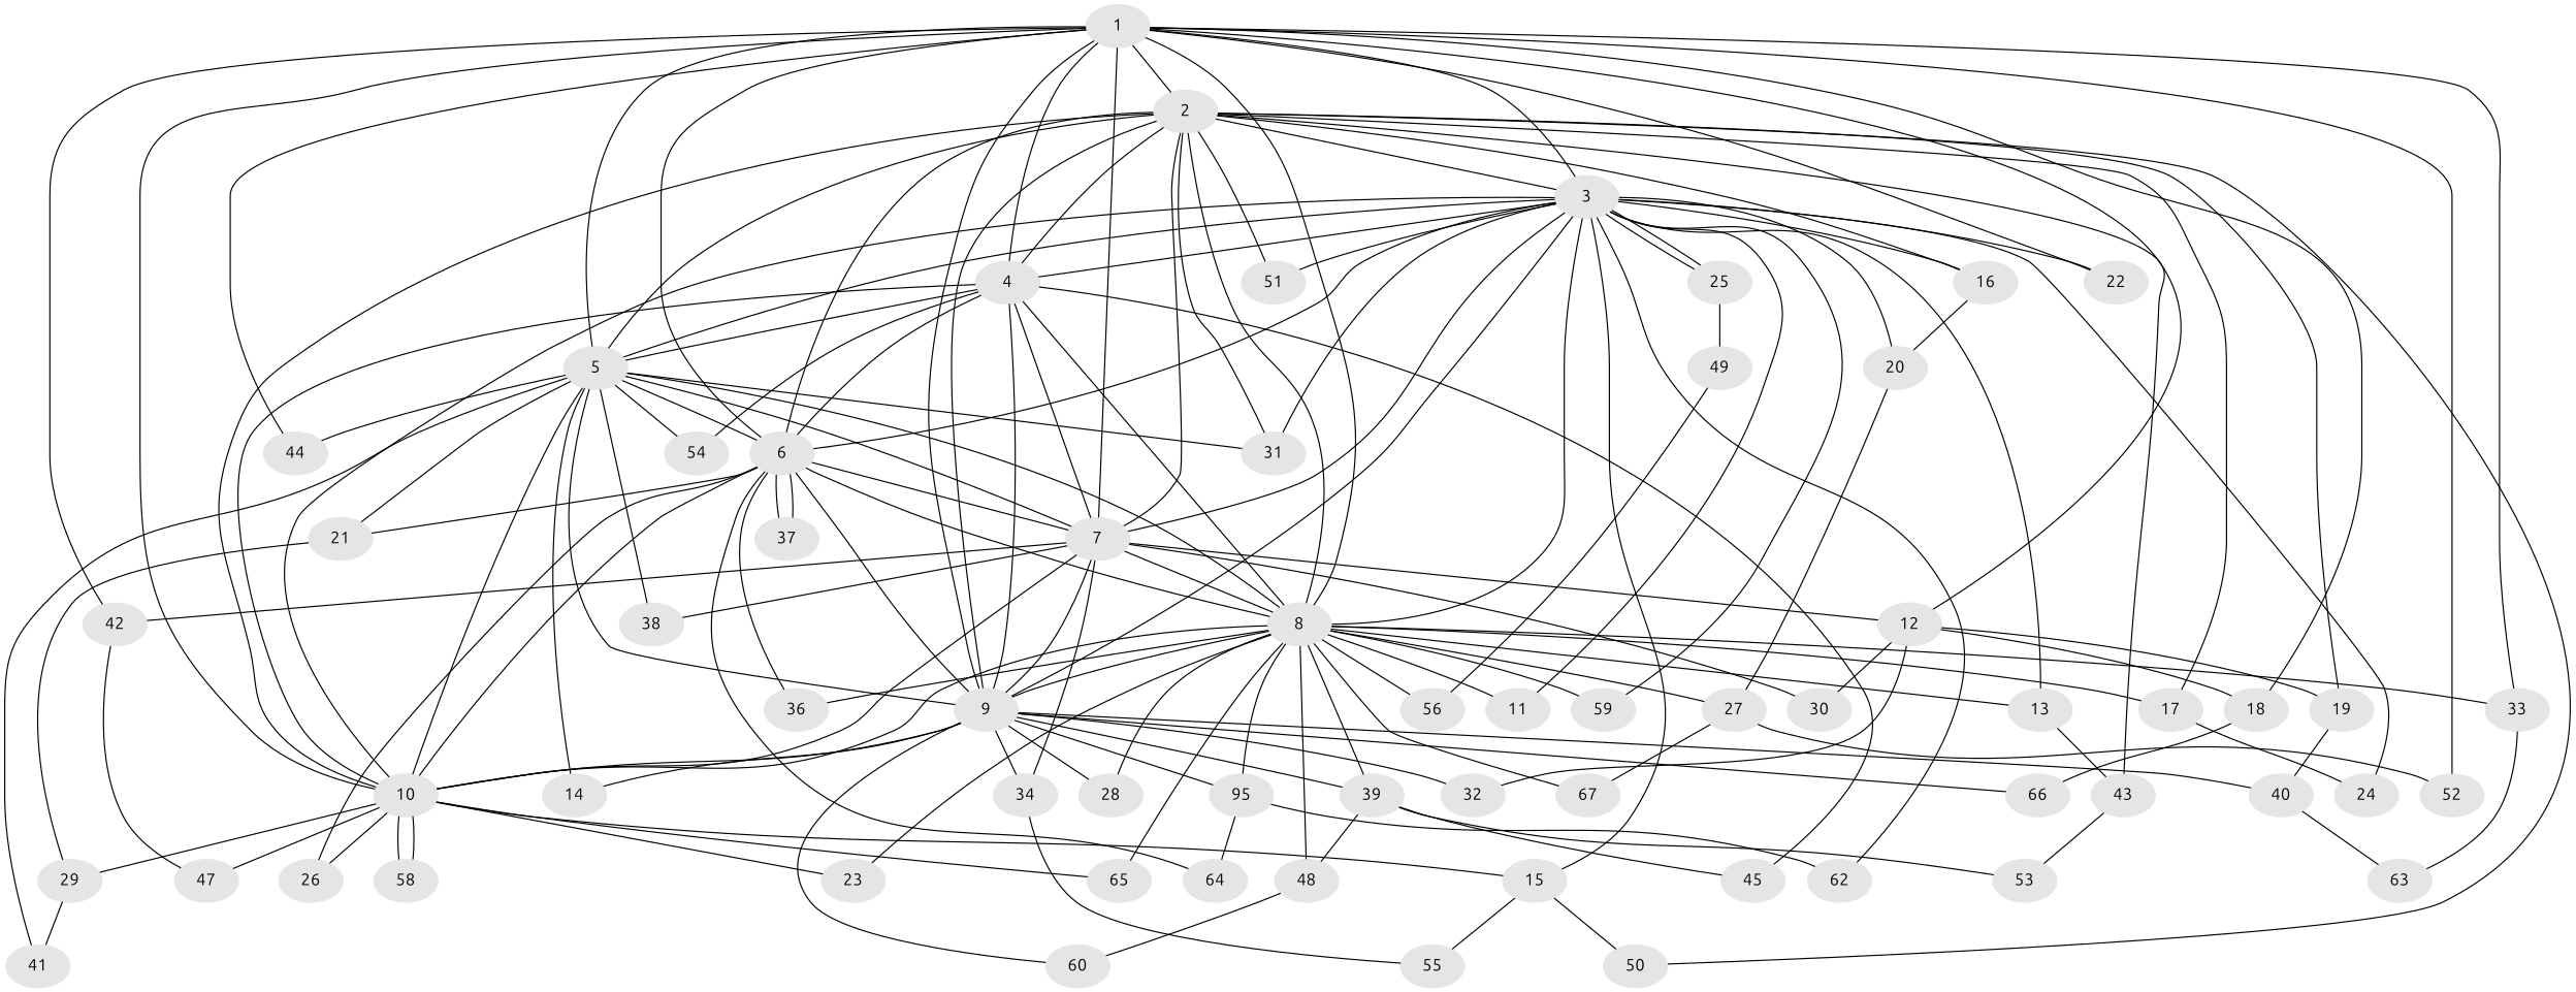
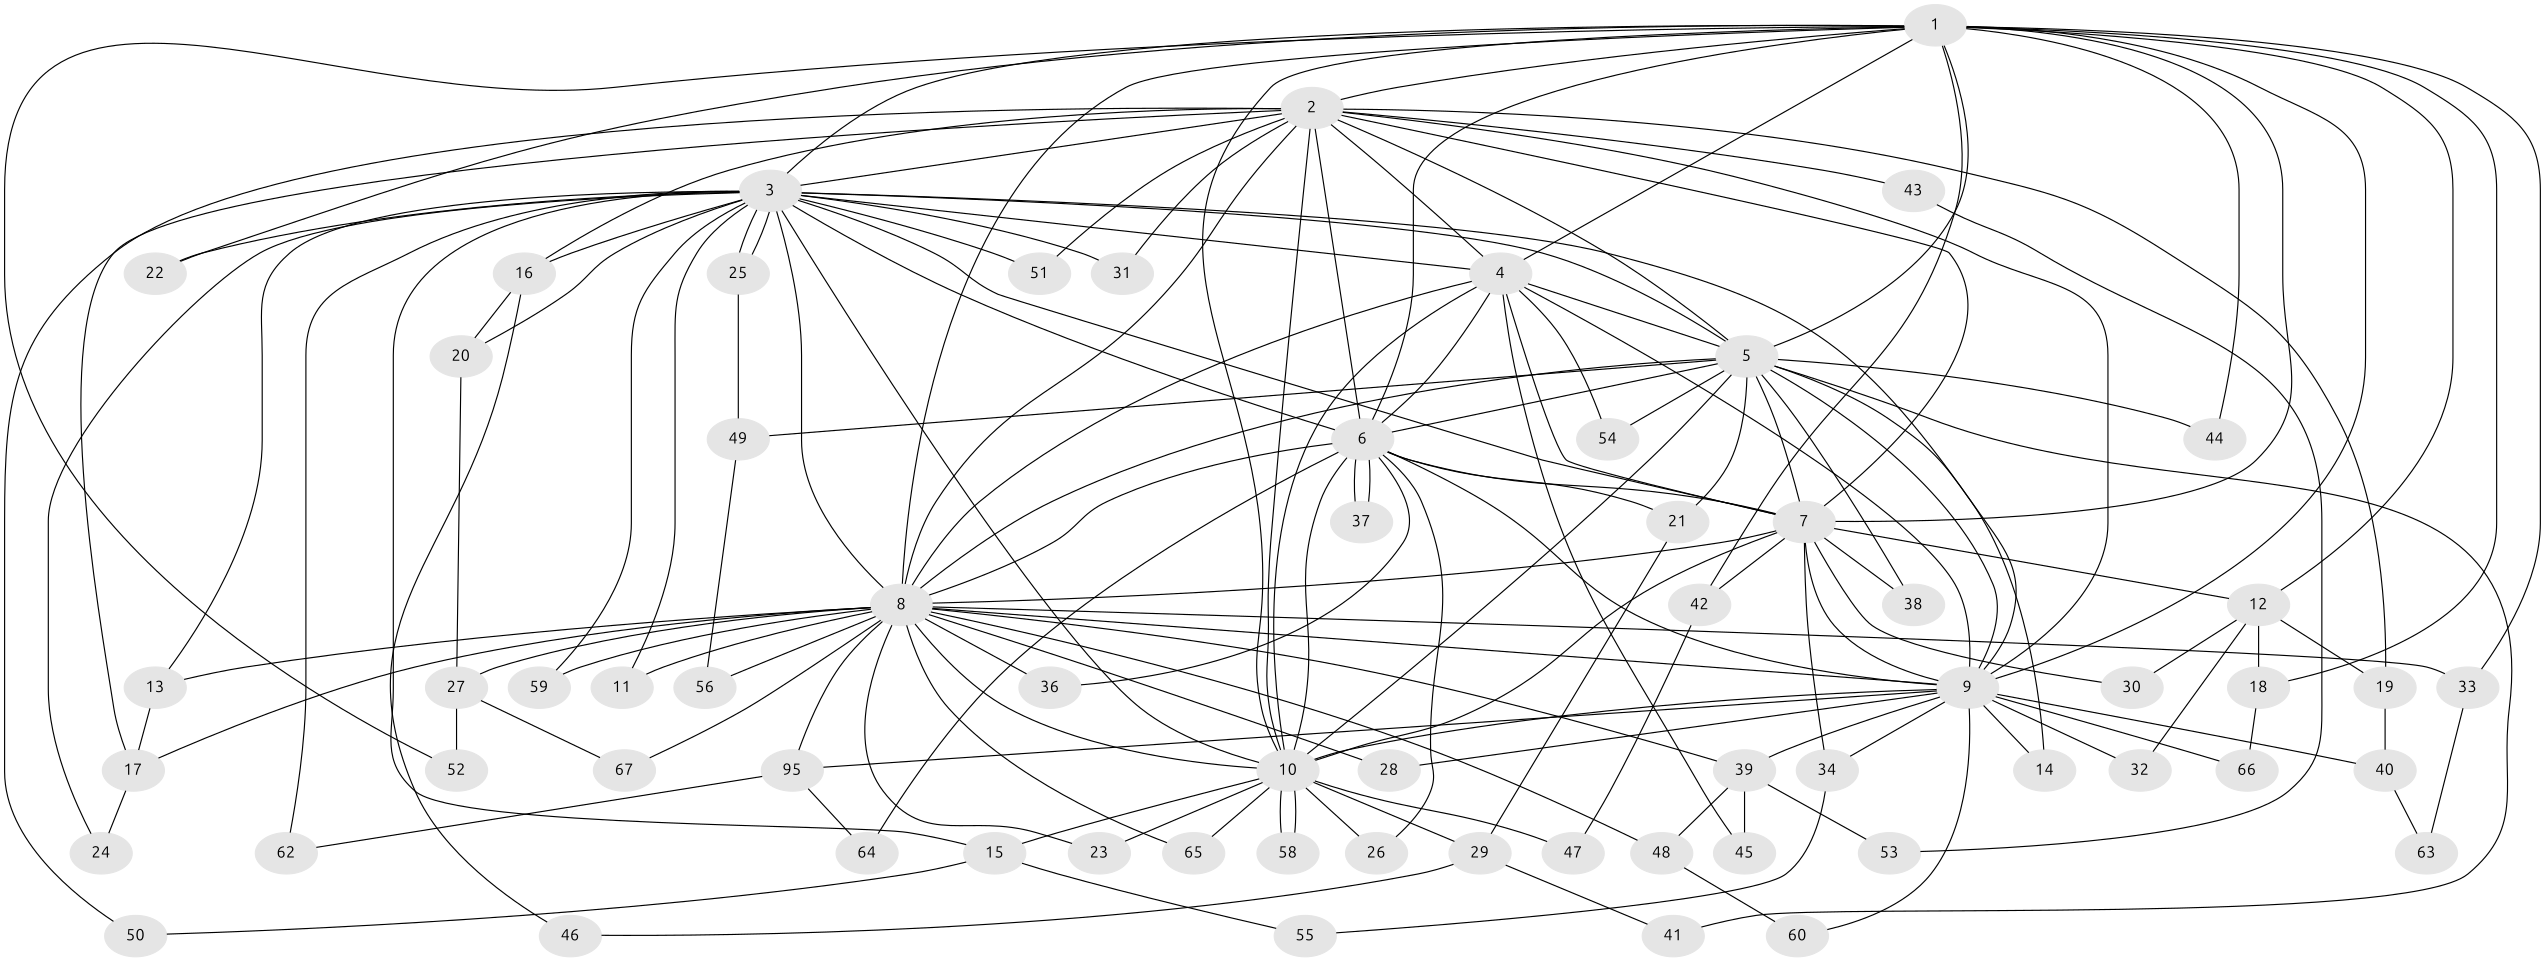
  graph {
    fontname=Ubuntu
    node [color=gray90 fontname=Ubuntu style=filled]
    edge [fontname=Ubuntu]
    1
    2
    3
    4
    5
    6
    7
    8
    9
    10
    12
    18
    22
    33
    42
    44
    52
    16
    17
    19
    31
    43
    50
    51
    11
    13
    15
    20
    24
    25
    59
    62
    45
    54
    14
    21
    38
    41
    49
    26
    36
    37
    64
    30
    34
    23
    27
    28
    n49 [label=95]
    39
    48
    56
    n53 [label=67]
    65
    32
    40
    60
    66
    29
    47
    58
    63
+   46
    53
    55
    1 -- 2
    1 -- 3
    1 -- 4
    1 -- 5
    1 -- 6
    1 -- 7
    1 -- 8
    1 -- 9
    1 -- 10
    1 -- 12
    1 -- 18
    1 -- 22
    1 -- 33
    1 -- 42
    1 -- 44
    1 -- 52
    2 -- 3
    2 -- 4
    2 -- 5
    2 -- 6
    2 -- 7
    2 -- 8
    2 -- 9
    2 -- 10
    2 -- 16
    2 -- 17
    2 -- 19
    2 -- 31
    2 -- 43
    2 -- 50
    2 -- 51
    3 -- 4
    3 -- 5
    3 -- 6
    3 -- 7
    3 -- 8
    3 -- 9
    3 -- 10
    3 -- 22
    3 -- 16
    3 -- 31
    3 -- 51
    3 -- 11
    3 -- 13
    3 -- 15
    3 -- 20
    3 -- 24
    3 -- 25
    3 -- 25
    3 -- 59
    3 -- 62
    4 -- 5
    4 -- 6
    4 -- 7
    4 -- 8
    4 -- 9
    4 -- 10
    4 -- 45
    4 -- 54
    5 -- 6
    5 -- 7
    5 -- 8
    5 -- 9
    5 -- 10
    5 -- 44
    5 -- 54
    5 -- 14
    5 -- 21
    5 -- 38
    5 -- 41
-   5 -- 31
+   5 -- 49
    6 -- 7
    6 -- 8
    6 -- 9
    6 -- 10
    6 -- 21
    6 -- 26
    6 -- 36
    6 -- 37
    6 -- 37
    6 -- 64
    7 -- 8
    7 -- 9
    7 -- 10
    7 -- 12
    7 -- 42
    7 -- 38
    7 -- 30
    7 -- 34
    8 -- 9
    8 -- 10
    8 -- 33
    8 -- 17
    8 -- 11
    8 -- 13
    8 -- 59
    8 -- 36
    8 -- 23
    8 -- 27
    8 -- 28
    8 -- n49
    8 -- 39
    8 -- 48
    8 -- 56
    8 -- n53
    8 -- 65
    9 -- 10
    9 -- 14
    9 -- 34
    9 -- 28
    9 -- n49
    9 -- 39
    9 -- 32
    9 -- 40
    9 -- 60
    9 -- 66
    10 -- 15
    10 -- 26
    10 -- 23
    10 -- 65
    10 -- 29
    10 -- 47
    10 -- 58
    10 -- 58
    12 -- 18
    12 -- 19
    12 -- 30
    12 -- 32
    18 -- 66
    33 -- 63
    42 -- 47
    16 -- 20
+   16 -- 46
    17 -- 24
    19 -- 40
    43 -- 53
-   13 -- 43
+   13 -- 17
    15 -- 50
    15 -- 55
    20 -- 27
    25 -- 49
    21 -- 29
    49 -- 56
    34 -- 55
    27 -- 52
    27 -- n53
    n49 -- 62
    n49 -- 64
    39 -- 45
    39 -- 48
    39 -- 53
    48 -- 60
    40 -- 63
    29 -- 41
+   29 -- 46
  }
